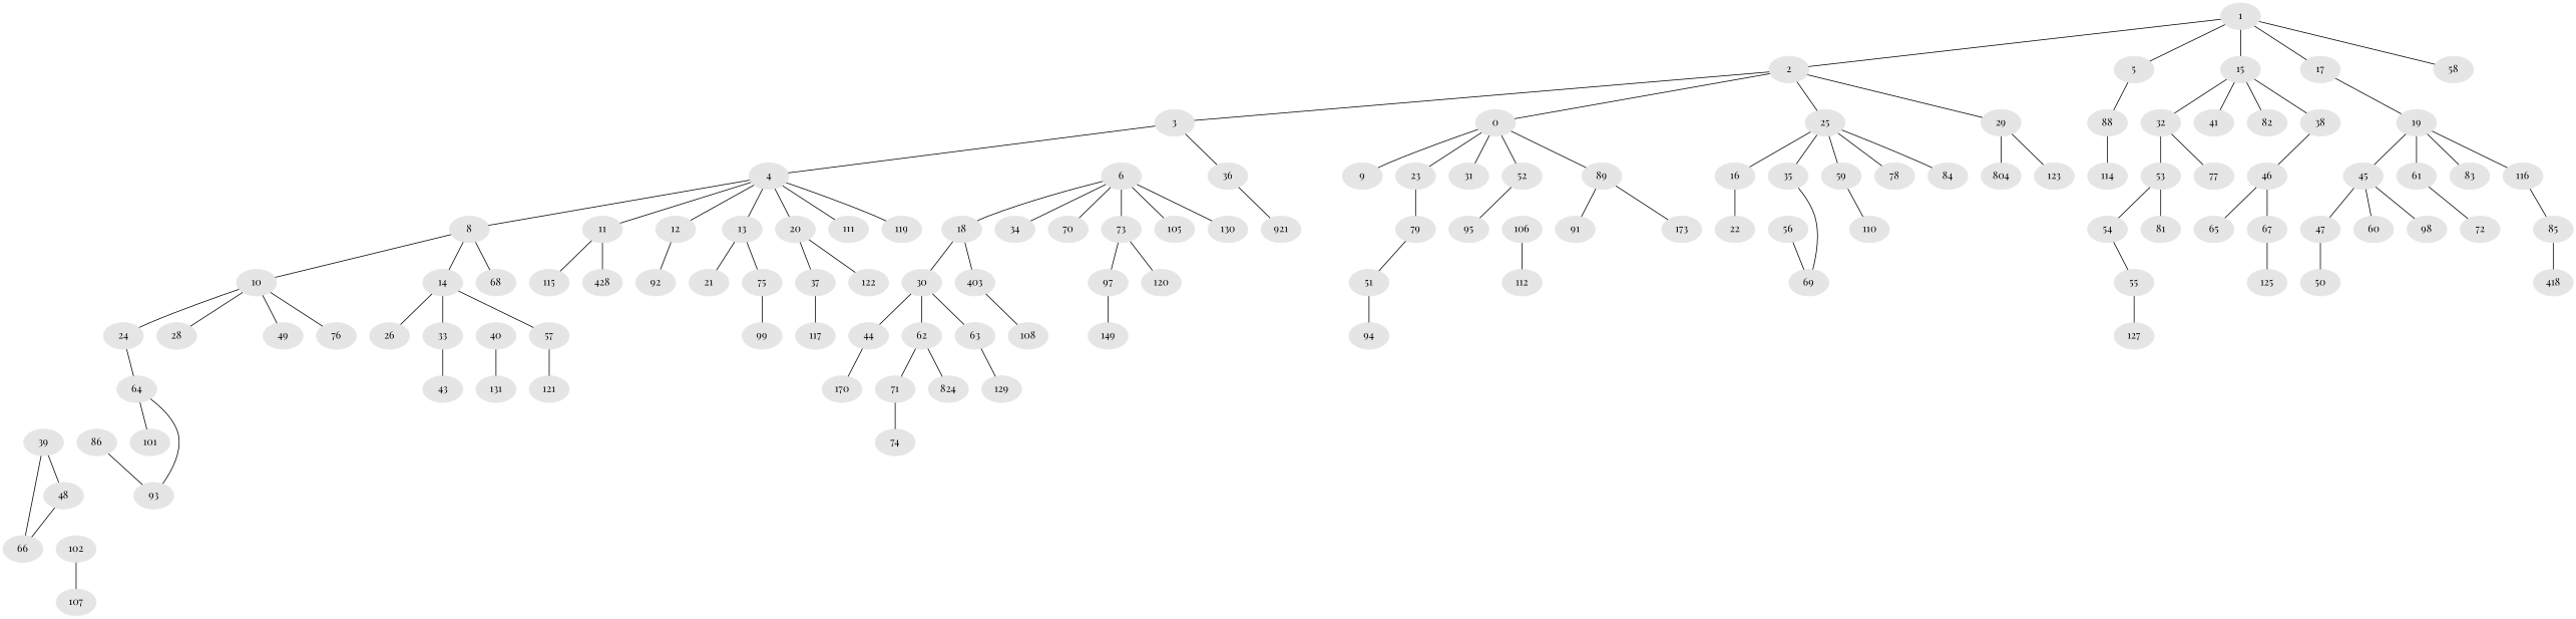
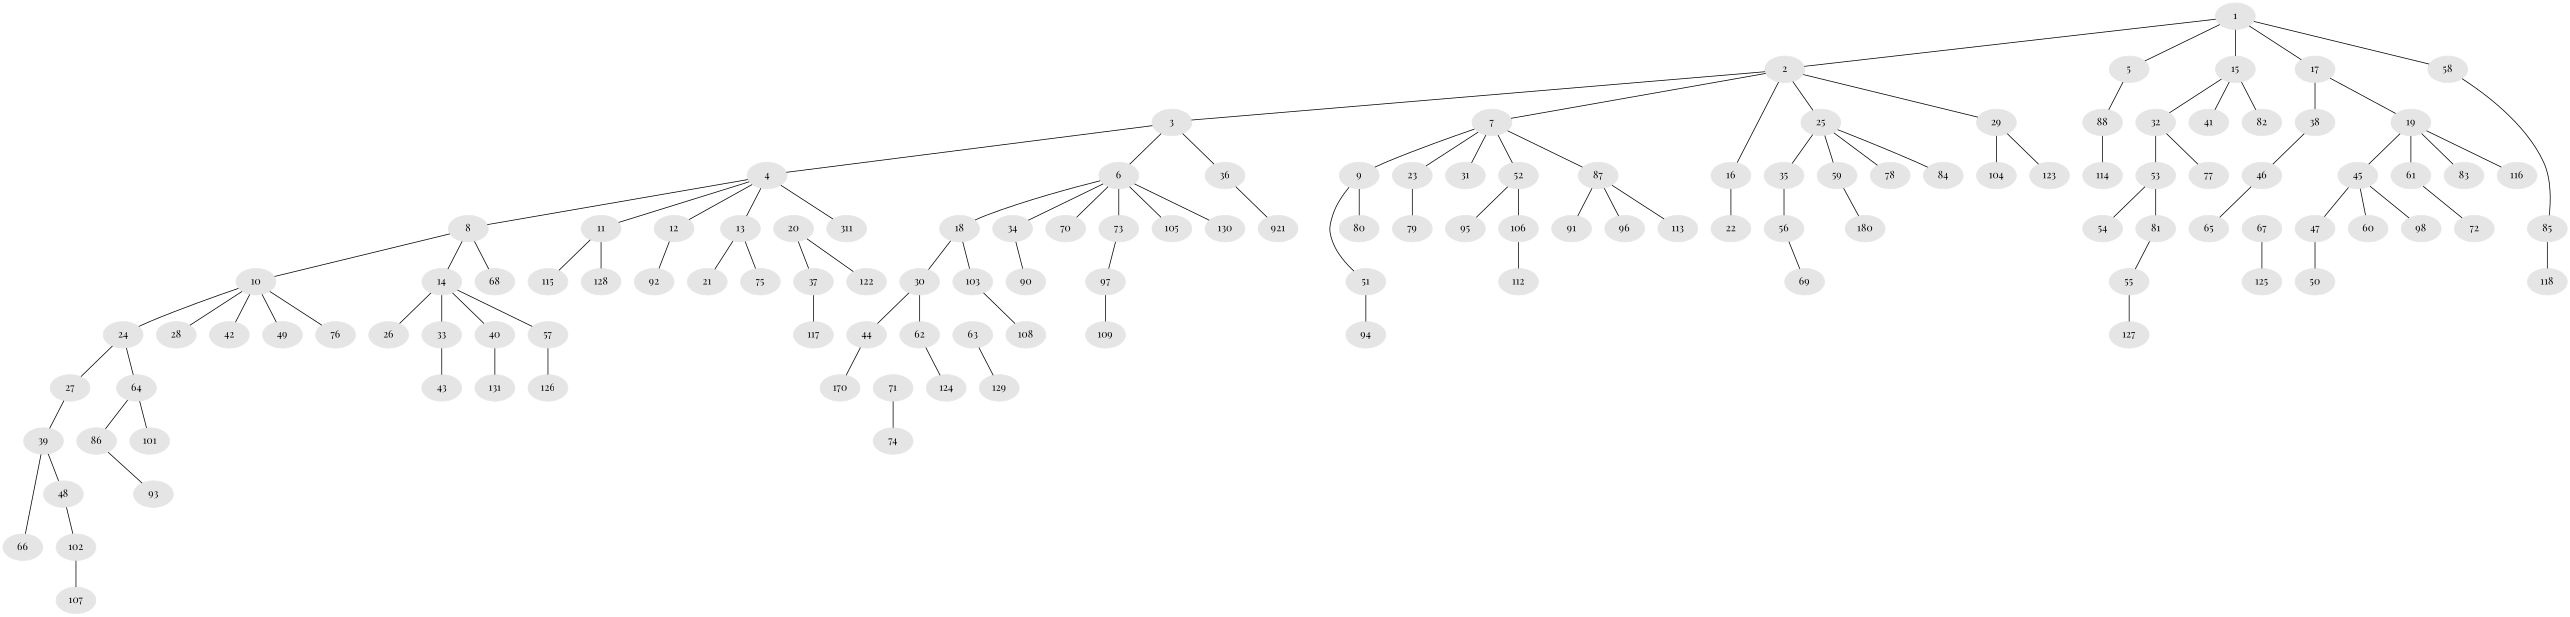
  graph {
    fontname="Playfair Display"
    node [color=gray90 fontname="Playfair Display" style=filled]
    edge [fontname="Playfair Display"]
    1
    2
    5
    15
    17
    58
    3
-   7 [label=0]
+   7
    16
    25
    29
    88
    32
    41
    82
    19
    38
    85
    4
    6
    36
    9
    23
    31
    52
-   87 [label=89]
+   87
    22
    35
    59
    78
    84
-   104 [label=804]
+   104
    123
    8
    11
    12
    13
    20
-   111
-   119
+   111 [label=311]
    18
    34
    70
    73
    105
    130
    n47 [label=921]
    10
    14
    68
    115
-   128 [label=428]
+   128
    92
    21
    75
    37
    122
    114
    30
-   103 [label=403]
+   103
+   90
    97
-   120
    51
+   80
    79
    95
    106
    91
-   113 [label=173]
+   96
+   113
    24
    28
+   42
    49
    76
    26
    33
    40
    57
    94
+   27
    64
-   99
    43
    131
-   126 [label=121]
+   126
    53
    77
    45
    61
    83
    116
    46
    44
    62
    63
    108
    47
    60
    98
    72
    117
    39
    86
    101
    56
-   110
+   110 [label=180]
    48
    66
    n111 [label=170]
    71
-   124 [label=824]
+   124
    129
    54
    81
    69
    65
    67
    102
    50
    125
    107
    112
    55
    127
-   118 [label=418]
+   118
    74
    93
-   109 [label=149]
+   109
    1 -- 2
    1 -- 5
    1 -- 15
    1 -- 17
    1 -- 58
    2 -- 3
    2 -- 7
-   25 -- 16
+   2 -- 16
    2 -- 25
    2 -- 29
    5 -- 88
    15 -- 32
    15 -- 41
    15 -- 82
    17 -- 19
-   15 -- 38
-   116 -- 85
+   17 -- 38
+   58 -- 85
    3 -- 4
+   3 -- 6
    3 -- 36
    7 -- 9
    7 -- 23
    7 -- 31
    7 -- 52
    7 -- 87
    16 -- 22
    25 -- 35
    25 -- 59
    25 -- 78
    25 -- 84
    29 -- 104
    29 -- 123
    88 -- 114
    32 -- 53
    32 -- 77
    19 -- 45
    19 -- 61
    19 -- 83
    19 -- 116
    38 -- 46
    85 -- 118
    4 -- 8
    4 -- 11
    4 -- 12
    4 -- 13
-   4 -- 20
    4 -- 111
-   4 -- 119
    6 -- 18
    6 -- 34
    6 -- 70
    6 -- 73
    6 -- 105
    6 -- 130
    36 -- n47
-   79 -- 51
+   9 -- 51
+   9 -- 80
    23 -- 79
    52 -- 95
+   52 -- 106
    87 -- 91
+   87 -- 96
    87 -- 113
-   35 -- 69
+   35 -- 56
    59 -- 110
    8 -- 10
    8 -- 14
    8 -- 68
    11 -- 115
    11 -- 128
    12 -- 92
    13 -- 21
    13 -- 75
    20 -- 37
    20 -- 122
    18 -- 30
    18 -- 103
+   34 -- 90
    73 -- 97
-   73 -- 120
    10 -- 24
    10 -- 28
+   10 -- 42
    10 -- 49
    10 -- 76
    14 -- 26
    14 -- 33
+   14 -- 40
    14 -- 57
-   75 -- 99
    37 -- 117
    30 -- 44
    30 -- 62
-   30 -- 63
    103 -- 108
    97 -- 109
    51 -- 94
    106 -- 112
+   24 -- 27
    24 -- 64
    33 -- 43
    40 -- 131
    57 -- 126
-   64 -- 93
+   27 -- 39
+   64 -- 86
    64 -- 101
    53 -- 54
    53 -- 81
    45 -- 47
    45 -- 60
    45 -- 98
    61 -- 72
    46 -- 65
-   46 -- 67
    44 -- n111
-   62 -- 71
    62 -- 124
    63 -- 129
    47 -- 50
    39 -- 48
    39 -- 66
    86 -- 93
    56 -- 69
-   48 -- 66
+   48 -- 102
    71 -- 74
-   54 -- 55
+   81 -- 55
    67 -- 125
    102 -- 107
    55 -- 127
  }
